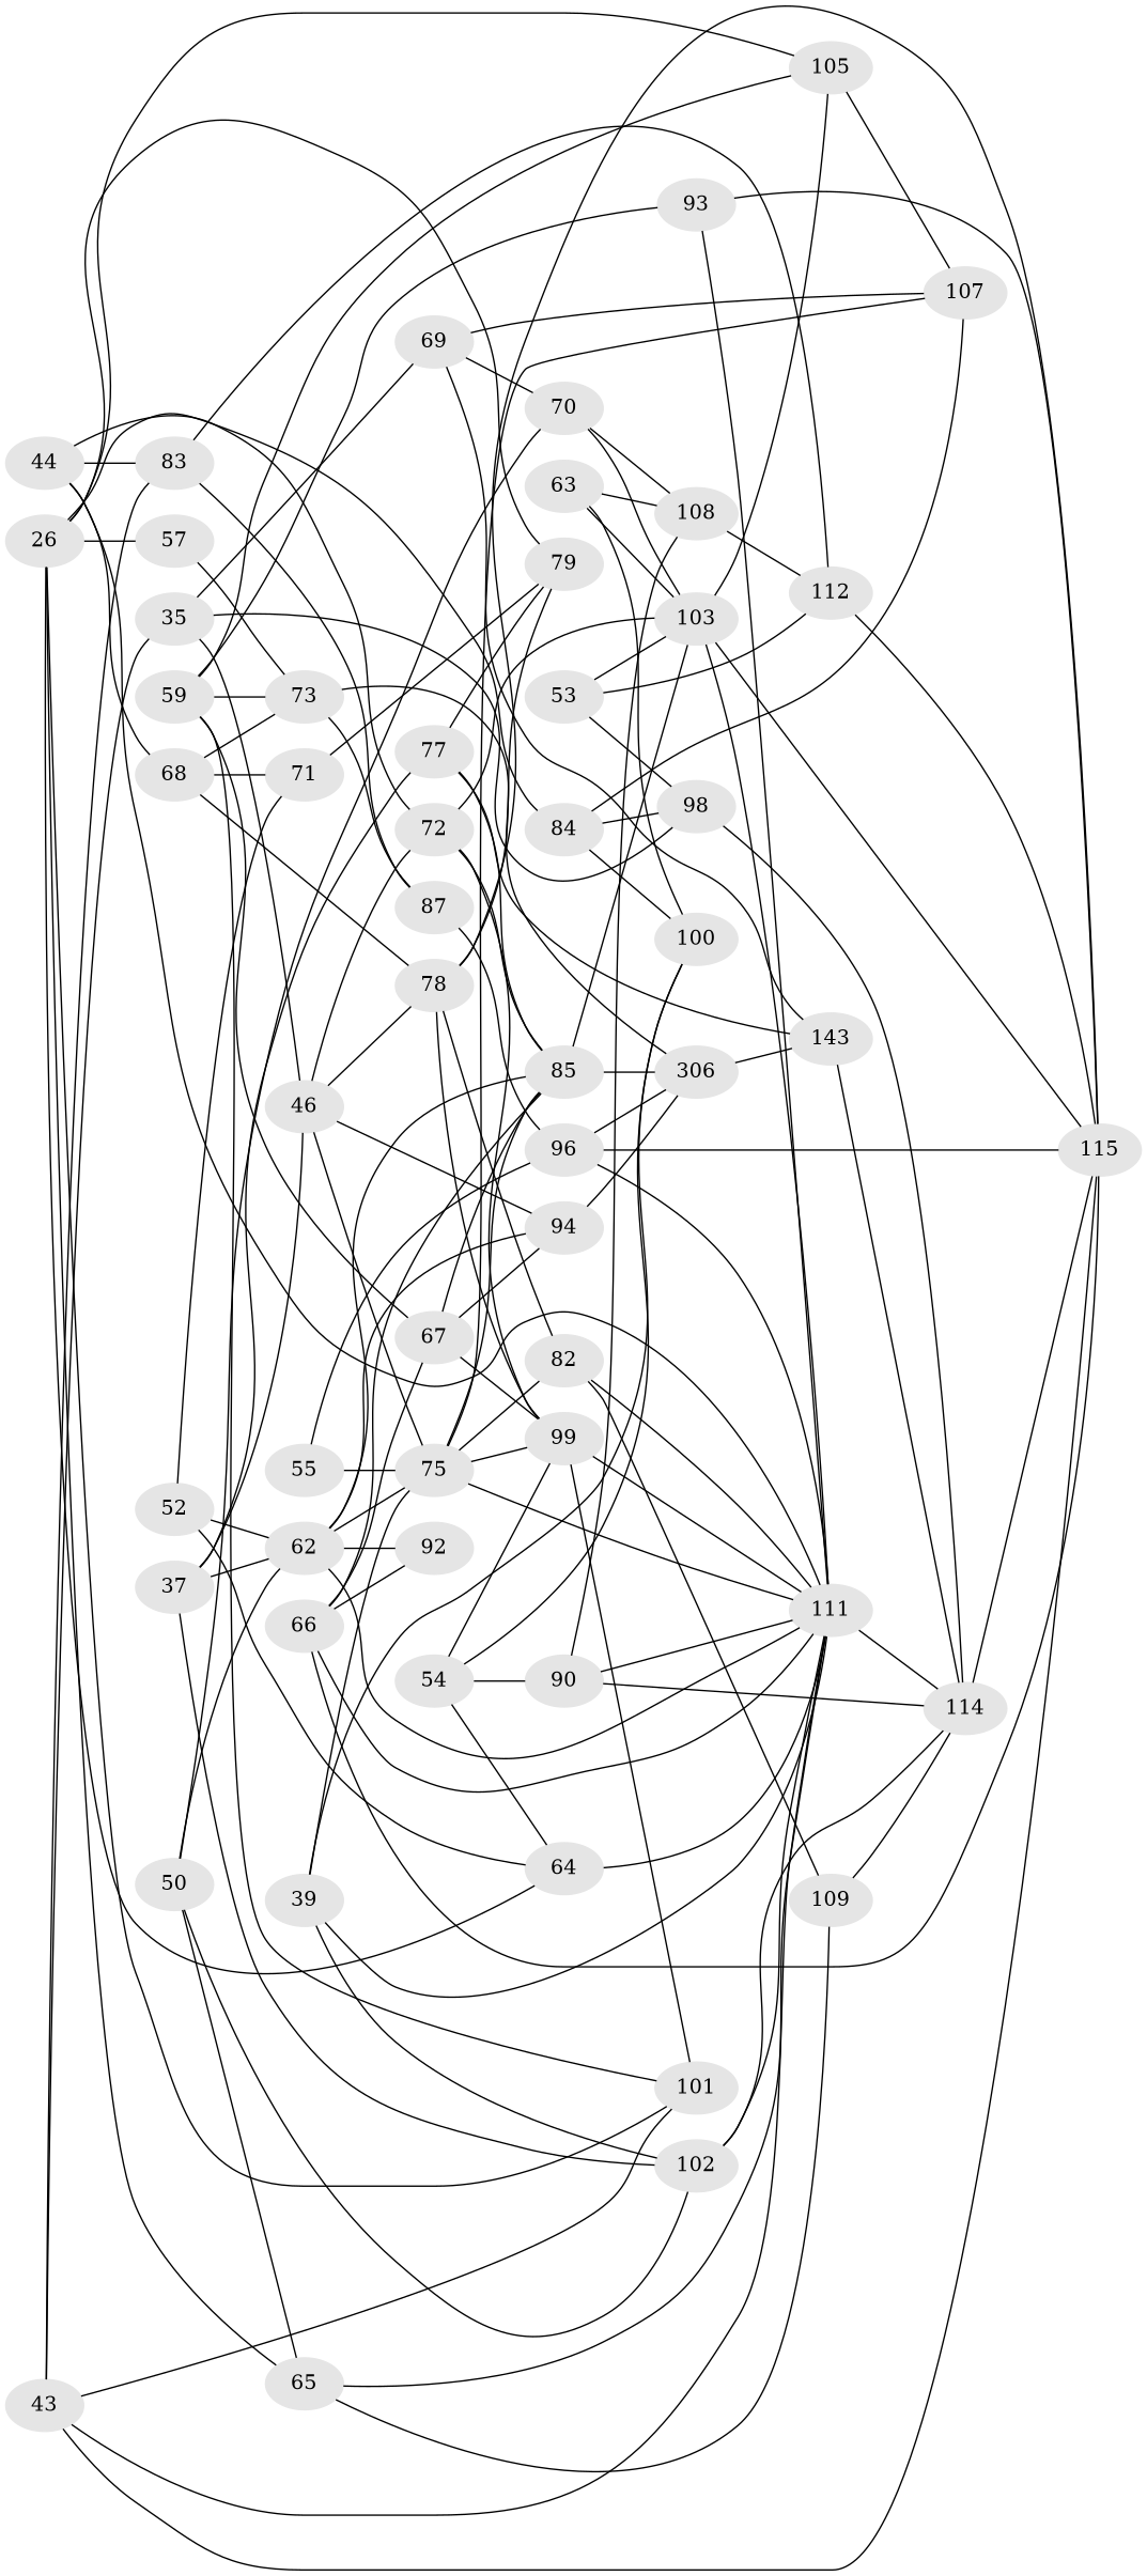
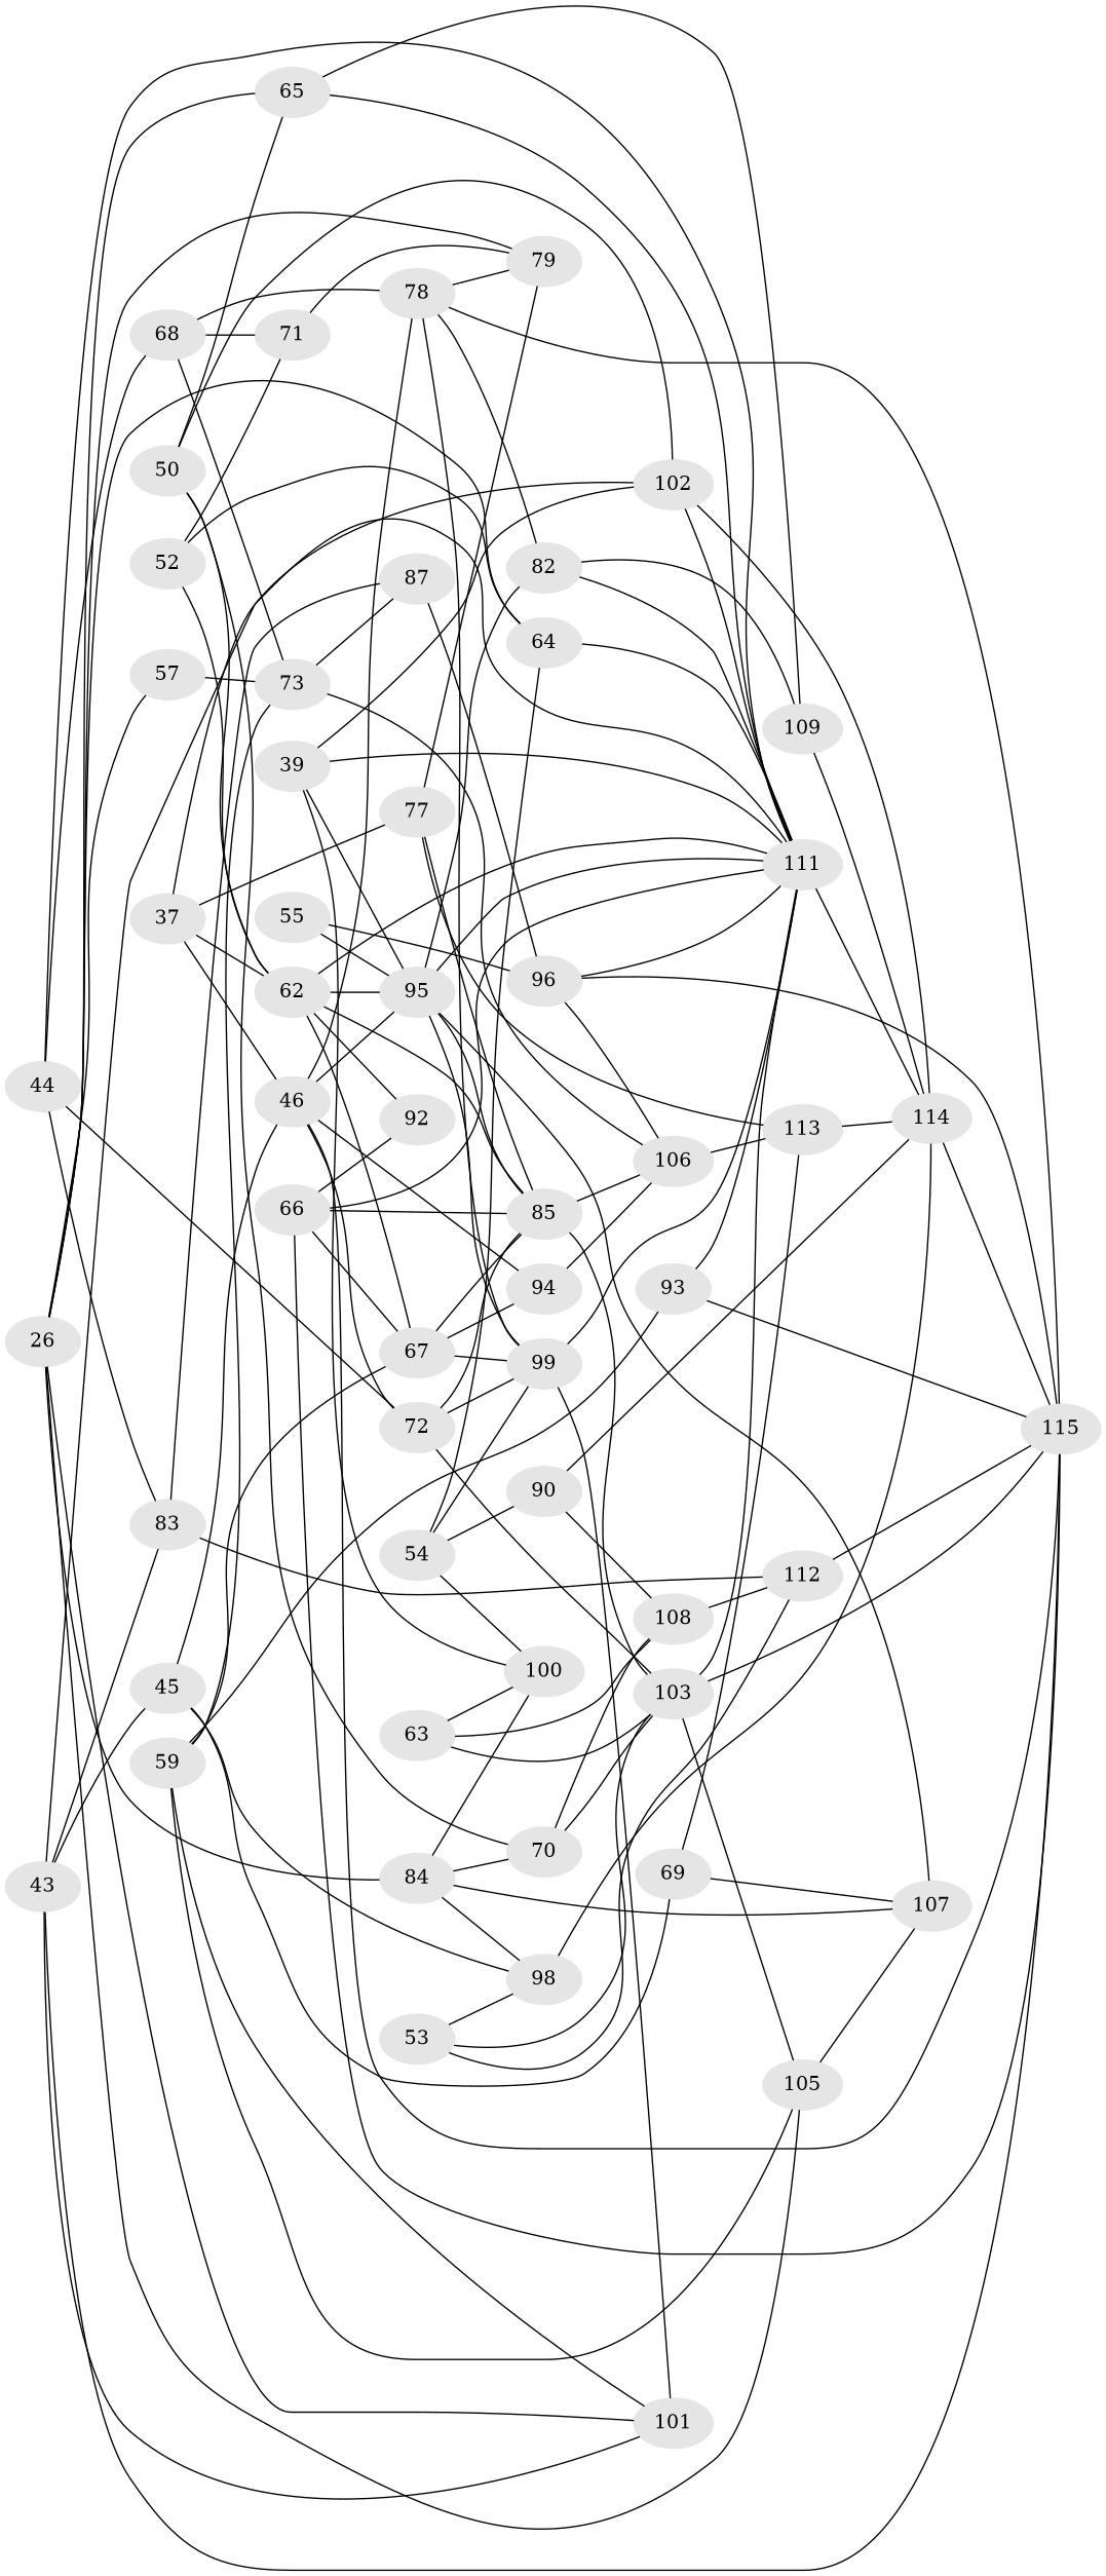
  graph {
    rankdir=LR
    node [color=gray90 style=filled]
    26 [super="+9+12"]
    57
    64
    65
    79
    101 [super="+91"]
    105 [super="+21"]
    84
    73 [super="+42"]
    111 [super="+32+89+76"]
    109
    100 [super="+31"]
    107
    46 [super="+1+30"]
-   75 [super="+11+34+61"]
+   75 [super="+11+34+61" label=95]
    115 [super="+24+88"]
    72 [super="+60"]
    78 [super="+48"]
    94
    37
    62 [super="+10+47+58"]
    77
    102 [super="+36"]
    67 [super="+14+35"]
    85 [super="+56"]
    92
-   113 [label=143]
+   113
    114 [super="+33+104"]
    99 [super="+49"]
    82
    39
    43 [super="+28"]
-   45 [label=35]
+   45
    83
    69
    98 [super="+40"]
    112
    87
    68 [super="+25"]
    71
    44
    103 [super="+97"]
    70
-   106 [super="+95" label=306]
+   106 [super="+95"]
    50
    108
    52
    53
    54
    90
    55
    96 [super="+81+86"]
    59 [super="+3"]
    93
    63
    66 [super="+15"]
    26 -- 57
    26 -- 64
    26 -- 65
    26 -- 79
    26 -- 101
    26 -- 105 [weight=2]
    26 -- 84
    57 -- 73 [weight=2]
    64 -- 111
    65 -- 111
    65 -- 109
    105 -- 107
    84 -- 100
    84 -- 107
    84 -- 98 [weight=2]
    73 -- 87
    73 -- 106
    111 -- 114
    109 -- 114 [weight=2]
    46 -- 75 [weight=2]
+   46 -- 115
    46 -- 72
    46 -- 78
    46 -- 94
    75 -- 111
    75 -- 107
    75 -- 85 [weight=2]
    75 -- 99
    75 -- 82
    72 -- 85
    72 -- 99 [weight=2]
    72 -- 103
    78 -- 79
    78 -- 115 [weight=2]
    78 -- 99
    78 -- 82
    94 -- 106
    37 -- 46
    37 -- 62
    37 -- 77
    37 -- 102
    62 -- 111 [weight=3]
    62 -- 75
-   62 -- 94 [weight=2]
+   62 -- 67 [weight=2]
    62 -- 85 [weight=2]
    62 -- 92 [weight=2]
    77 -- 79
    77 -- 85
    77 -- 113
    102 -- 111
    102 -- 114 [weight=2]
    67 -- 94
    67 -- 85 [weight=2]
    67 -- 99
    85 -- 103
    85 -- 106 [weight=2]
    113 -- 114
    114 -- 115 [weight=2]
    99 -- 101
    99 -- 111
    82 -- 111
    82 -- 109
    39 -- 111
    39 -- 100
    39 -- 75
    39 -- 102
    43 -- 101
    43 -- 111
    43 -- 115 [weight=2]
    43 -- 45
    43 -- 83
    45 -- 46
    45 -- 69
    45 -- 98
    83 -- 112
    83 -- 87
    69 -- 107
    69 -- 113
-   69 -- 70
+   84 -- 70
    98 -- 114
    112 -- 115
    87 -- 96 [weight=2]
    68 -- 73
    68 -- 78 [weight=2]
    68 -- 71 [weight=2]
    71 -- 79
    44 -- 111
    44 -- 72
    44 -- 83
    44 -- 68
    103 -- 105
    103 -- 111 [weight=4]
    103 -- 115 [weight=2]
    70 -- 103
    70 -- 108
    106 -- 113
    50 -- 65
    50 -- 62
    50 -- 102
    50 -- 70
    108 -- 112
    52 -- 64
    52 -- 62 [weight=2]
    52 -- 71
    53 -- 98 [weight=2]
    53 -- 112
    53 -- 103
    54 -- 64
    54 -- 100
    54 -- 99
    54 -- 90
-   90 -- 111
    90 -- 114
    90 -- 108
    55 -- 75 [weight=2]
    55 -- 96
    96 -- 111 [weight=2]
    96 -- 115 [weight=2]
    96 -- 106
    59 -- 101
    59 -- 105
    59 -- 73
    59 -- 67
    59 -- 93 [weight=2]
    93 -- 111
    93 -- 115
    63 -- 100 [weight=2]
    63 -- 103
    63 -- 108
    66 -- 111
    66 -- 115
    66 -- 67
    66 -- 85
    66 -- 92 [weight=2]
  }
